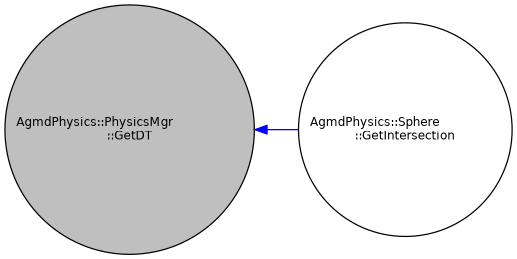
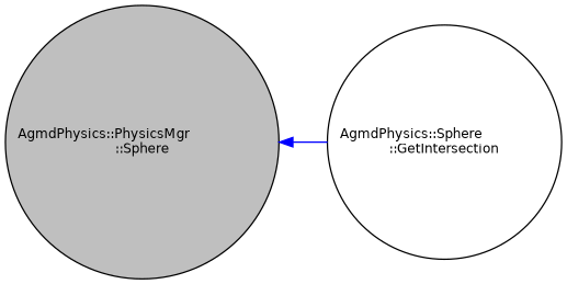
  digraph {
    rankdir=LR
    node [color=black fontname=Helvetica fontsize=10 shape=circle style=filled]
-   n1 [fillcolor=grey75 fontcolor=black height=0.2 label="AgmdPhysics::PhysicsMgr\l::GetDT" width=0.4]
+   n1 [fillcolor=grey75 fontcolor=black height=0.2 label="AgmdPhysics::PhysicsMgr\l::Sphere" width=0.4]
    n2 [fillcolor=white height=0.2 label="AgmdPhysics::Sphere\l::GetIntersection" width=0.4]
    n1 -> n2 [color=blue dir=back fontname=Helvetica fontsize=10 labelfontname=Helvetica labelfontsize=10 style=solid]
  }
